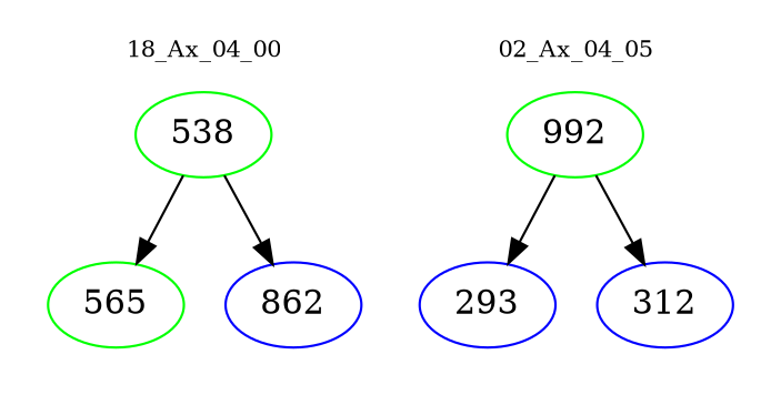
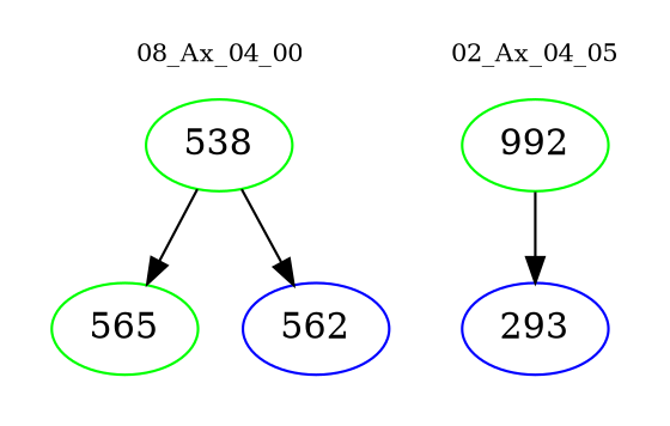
  digraph {
    node [color=green]
    edge [color=black]
    n1 [label=538]
    n2 [label=565]
-   n3 [color=blue label=862]
+   n3 [color=blue label=562]
    n4 [label=992]
    n5 [color=blue label=293]
-   n6 [color=blue label=312]
    subgraph cluster_1 {
      color=white
      fontsize=10
-     label="18_Ax_04_00"
+     label="08_Ax_04_00"
      n1
      n2
      n3
    }
    subgraph cluster_2 {
      color=white
      fontsize=10
      label="02_Ax_04_05"
      n4
      n5
-     n6
    }
    n1 -> n2
    n1 -> n3
    n4 -> n5
-   n4 -> n6
  }
